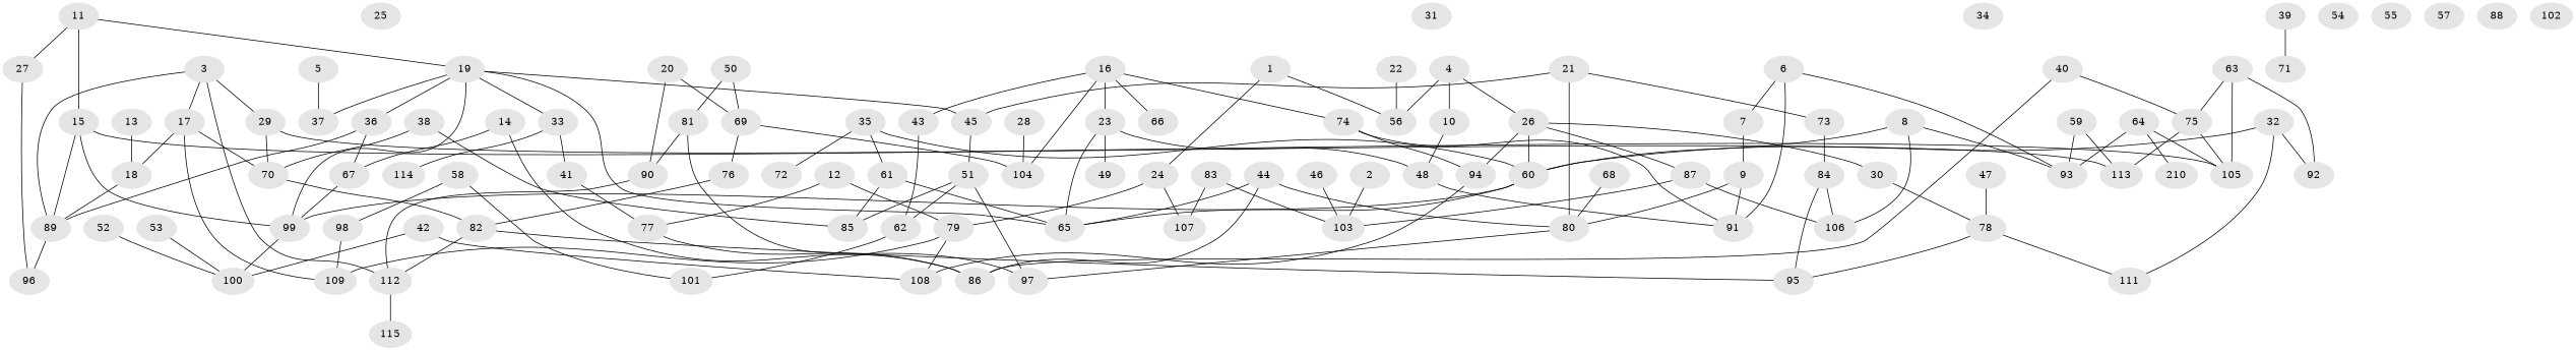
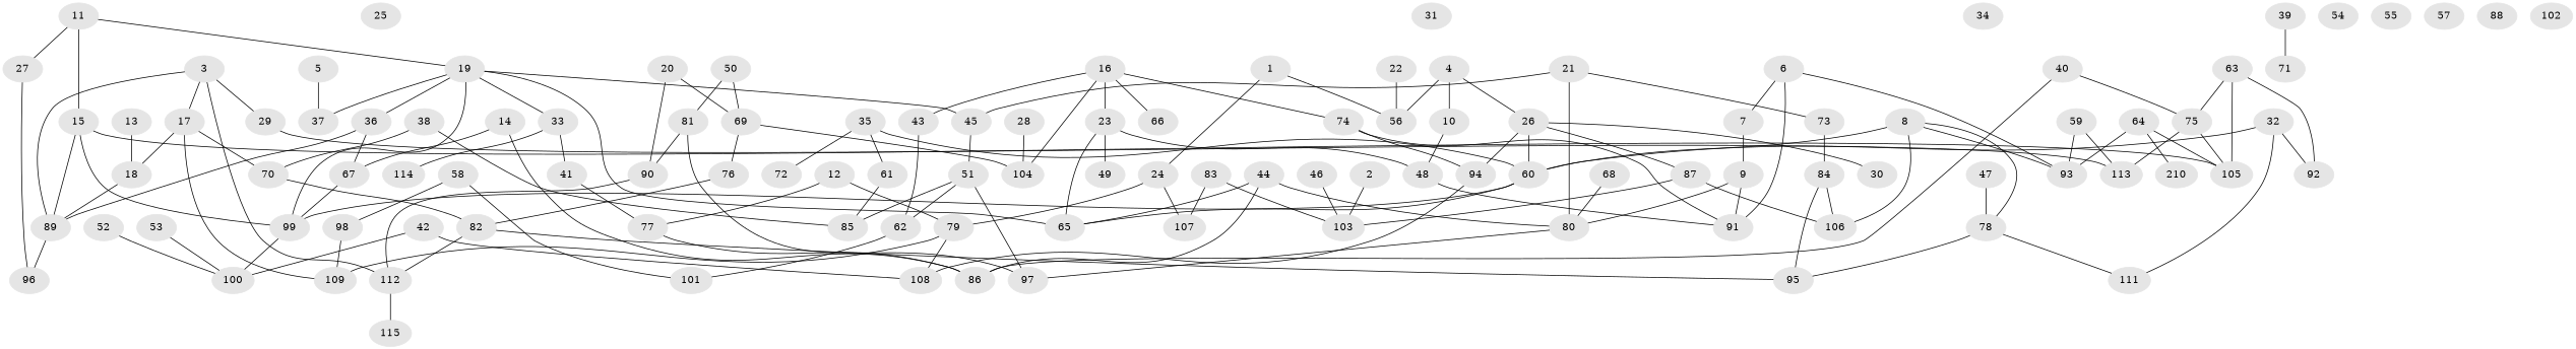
  graph {
    node [color=gray90 style=filled]
    1
    24
    56
    79
    107
    2
    103
    3
    17
    29
    89
    112
    18
    70
    109
    113
    96
    115
    4
    10
    26
    48
    60
    30
    87
    94
    5
    37
    6
    7
    91
    93
    9
    80
    8
    106
    99
    65
    97
    11
    15
    19
    27
    105
    33
    36
    45
    12
    77
    86
    108
    13
    14
    67
    100
    16
    23
    43
    66
    74
    104
    49
    62
    82
    41
    114
    51
    20
    69
    90
    76
    21
    73
    84
    22
    81
    25
    78
    28
    111
    95
    31
    32
    92
    34
    35
    61
    72
    85
    38
    39
    71
    40
    75
    42
    101
    44
    46
    47
    50
    52
    53
    54
    55
    57
    58
    98
    59
    63
    64
    n111 [label=210]
    68
    83
    88
    102
    1 -- 24
    1 -- 56
    24 -- 79
    24 -- 107
    79 -- 109
    79 -- 108
    2 -- 103
    3 -- 17
    3 -- 29
    3 -- 89
    3 -- 112
    17 -- 18
    17 -- 70
    17 -- 109
-   29 -- 70
    29 -- 113
    89 -- 96
    112 -- 115
    18 -- 89
    70 -- 82
    4 -- 56
    4 -- 10
    4 -- 26
    10 -- 48
    26 -- 60
    26 -- 30
    26 -- 87
    26 -- 94
    48 -- 91
    60 -- 99
    60 -- 65
-   30 -- 78
+   8 -- 78
    87 -- 103
    87 -- 106
    94 -- 108
    5 -- 37
    6 -- 7
    6 -- 91
    6 -- 93
    7 -- 9
    9 -- 91
    9 -- 80
    80 -- 97
    8 -- 60
    8 -- 93
    8 -- 106
    99 -- 100
    11 -- 15
    11 -- 19
    11 -- 27
    15 -- 89
    15 -- 99
    15 -- 105
    19 -- 37
    19 -- 99
    19 -- 65
    19 -- 33
    19 -- 36
    19 -- 45
    27 -- 96
    33 -- 41
    33 -- 114
    36 -- 89
    36 -- 67
    45 -- 51
    12 -- 79
    12 -- 77
    77 -- 86
    13 -- 18
    14 -- 86
    14 -- 67
    67 -- 99
    16 -- 23
    16 -- 43
    16 -- 66
    16 -- 74
    16 -- 104
    23 -- 48
    23 -- 65
    23 -- 49
    43 -- 62
    74 -- 94
    74 -- 91
    62 -- 101
    82 -- 112
    82 -- 95
    41 -- 77
    51 -- 97
    51 -- 62
    51 -- 85
    20 -- 69
    20 -- 90
    69 -- 104
    69 -- 76
    90 -- 112
    76 -- 82
    21 -- 80
    21 -- 45
    21 -- 73
    73 -- 84
    84 -- 106
    84 -- 95
    22 -- 56
    81 -- 97
    81 -- 90
    78 -- 111
    78 -- 95
    28 -- 104
    32 -- 60
    32 -- 111
    32 -- 92
    35 -- 60
    35 -- 61
    35 -- 72
-   61 -- 65
    61 -- 85
    38 -- 70
    38 -- 85
    39 -- 71
    40 -- 86
    40 -- 75
    75 -- 113
    75 -- 105
    42 -- 108
    42 -- 100
    44 -- 80
    44 -- 65
    44 -- 86
    46 -- 103
    47 -- 78
    50 -- 69
    50 -- 81
    52 -- 100
    53 -- 100
    58 -- 101
    58 -- 98
    98 -- 109
    59 -- 113
    59 -- 93
    63 -- 105
    63 -- 92
    63 -- 75
    64 -- 93
    64 -- 105
    64 -- n111
    68 -- 80
    83 -- 107
    83 -- 103
  }
